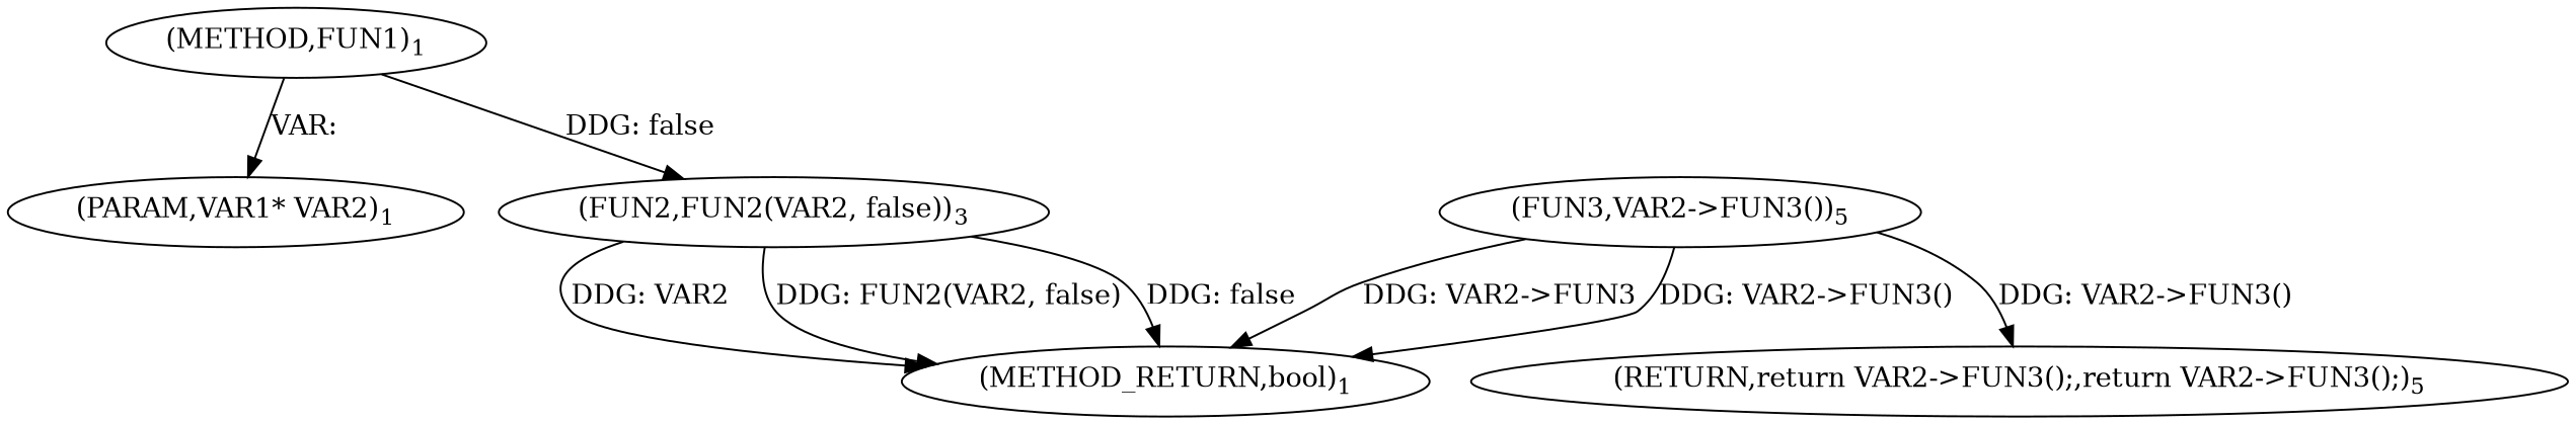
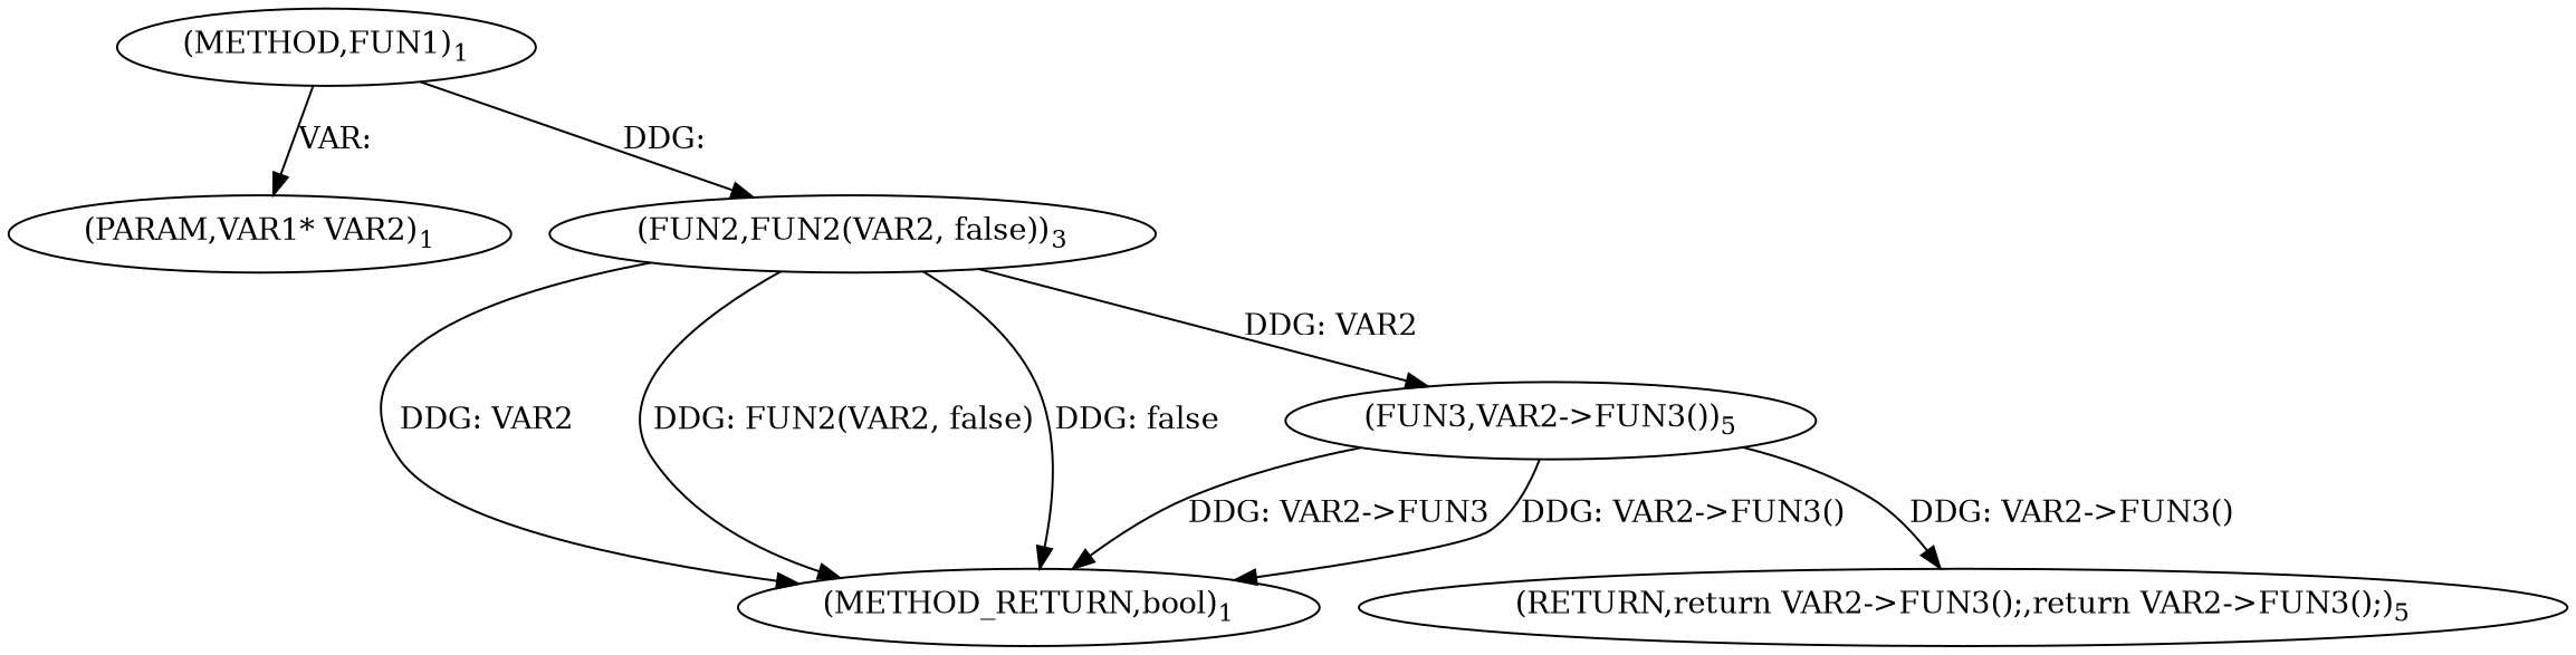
  digraph {
    n1 [label=<(METHOD,FUN1)<SUB>1</SUB>>]
    n2 [label=<(PARAM,VAR1* VAR2)<SUB>1</SUB>>]
    n3 [label=<(FUN2,FUN2(VAR2, false))<SUB>3</SUB>>]
    n4 [label=<(METHOD_RETURN,bool)<SUB>1</SUB>>]
    n5 [label=<(FUN3,VAR2-&gt;FUN3())<SUB>5</SUB>>]
    n6 [label=<(RETURN,return VAR2-&gt;FUN3();,return VAR2-&gt;FUN3();)<SUB>5</SUB>>]
    n1 -> n2 [label="VAR: "]
-   n1 -> n3 [label="DDG: false"]
+   n1 -> n3 [label="DDG: "]
    n3 -> n4 [label="DDG: VAR2"]
    n3 -> n4 [label="DDG: FUN2(VAR2, false)"]
    n3 -> n4 [label="DDG: false"]
+   n3 -> n5 [label="DDG: VAR2"]
    n5 -> n4 [label="DDG: VAR2-&gt;FUN3"]
    n5 -> n4 [label="DDG: VAR2-&gt;FUN3()"]
    n5 -> n6 [label="DDG: VAR2-&gt;FUN3()"]
  }
